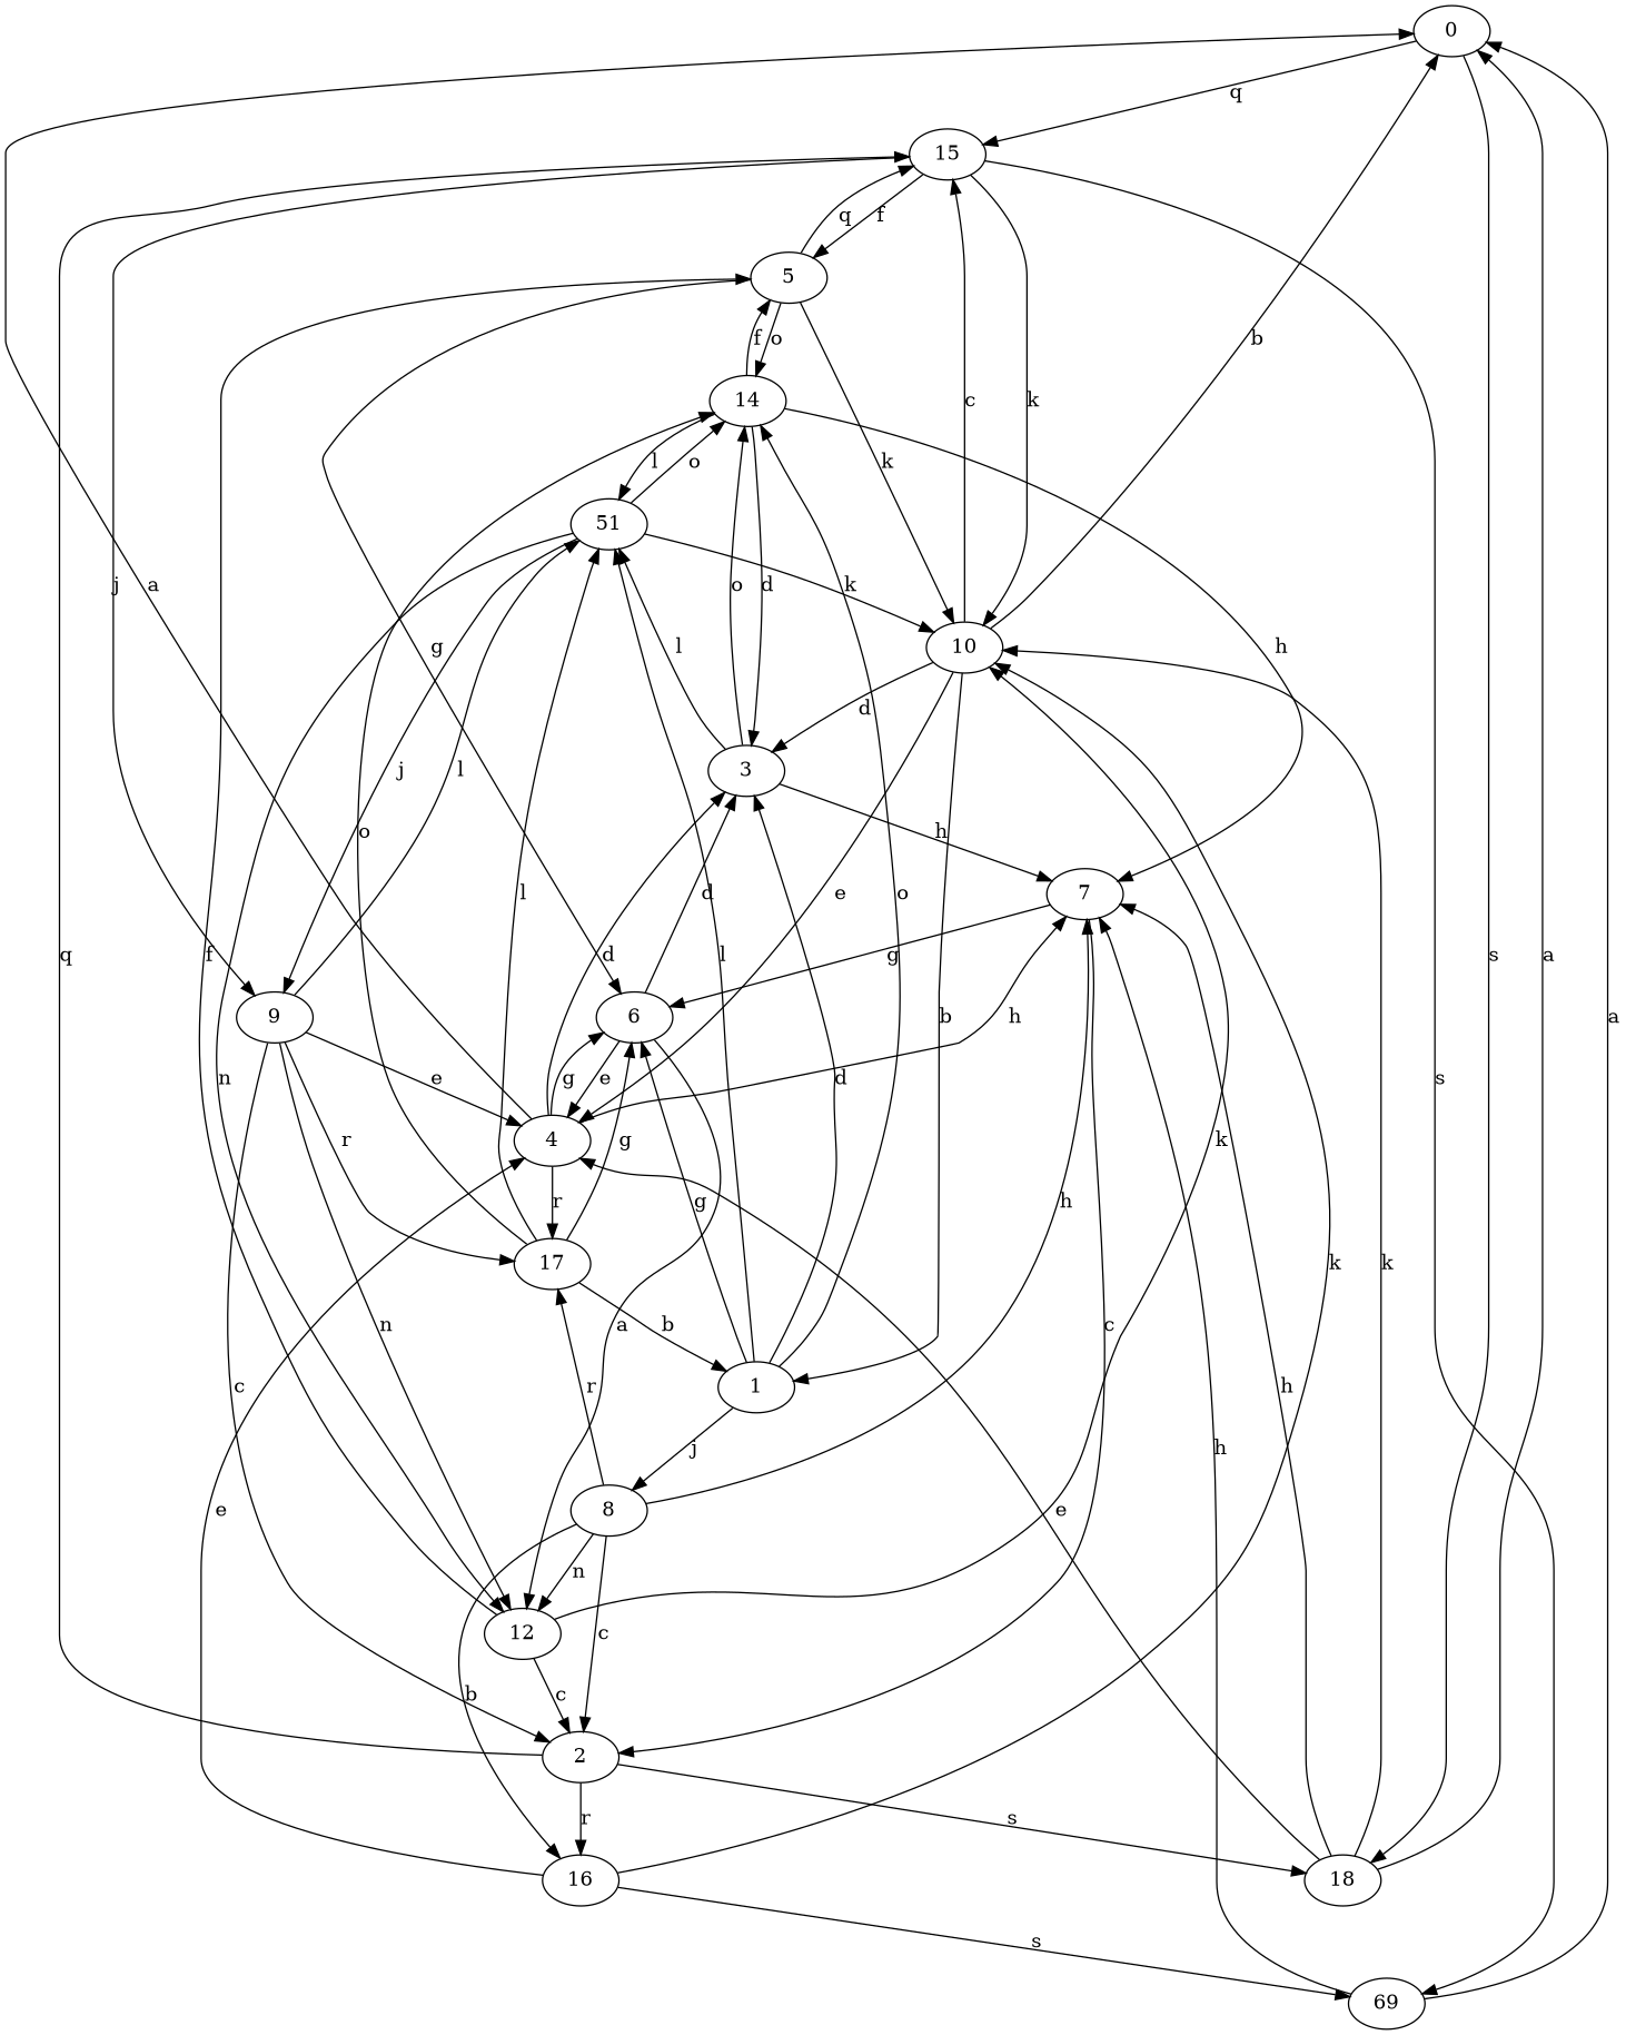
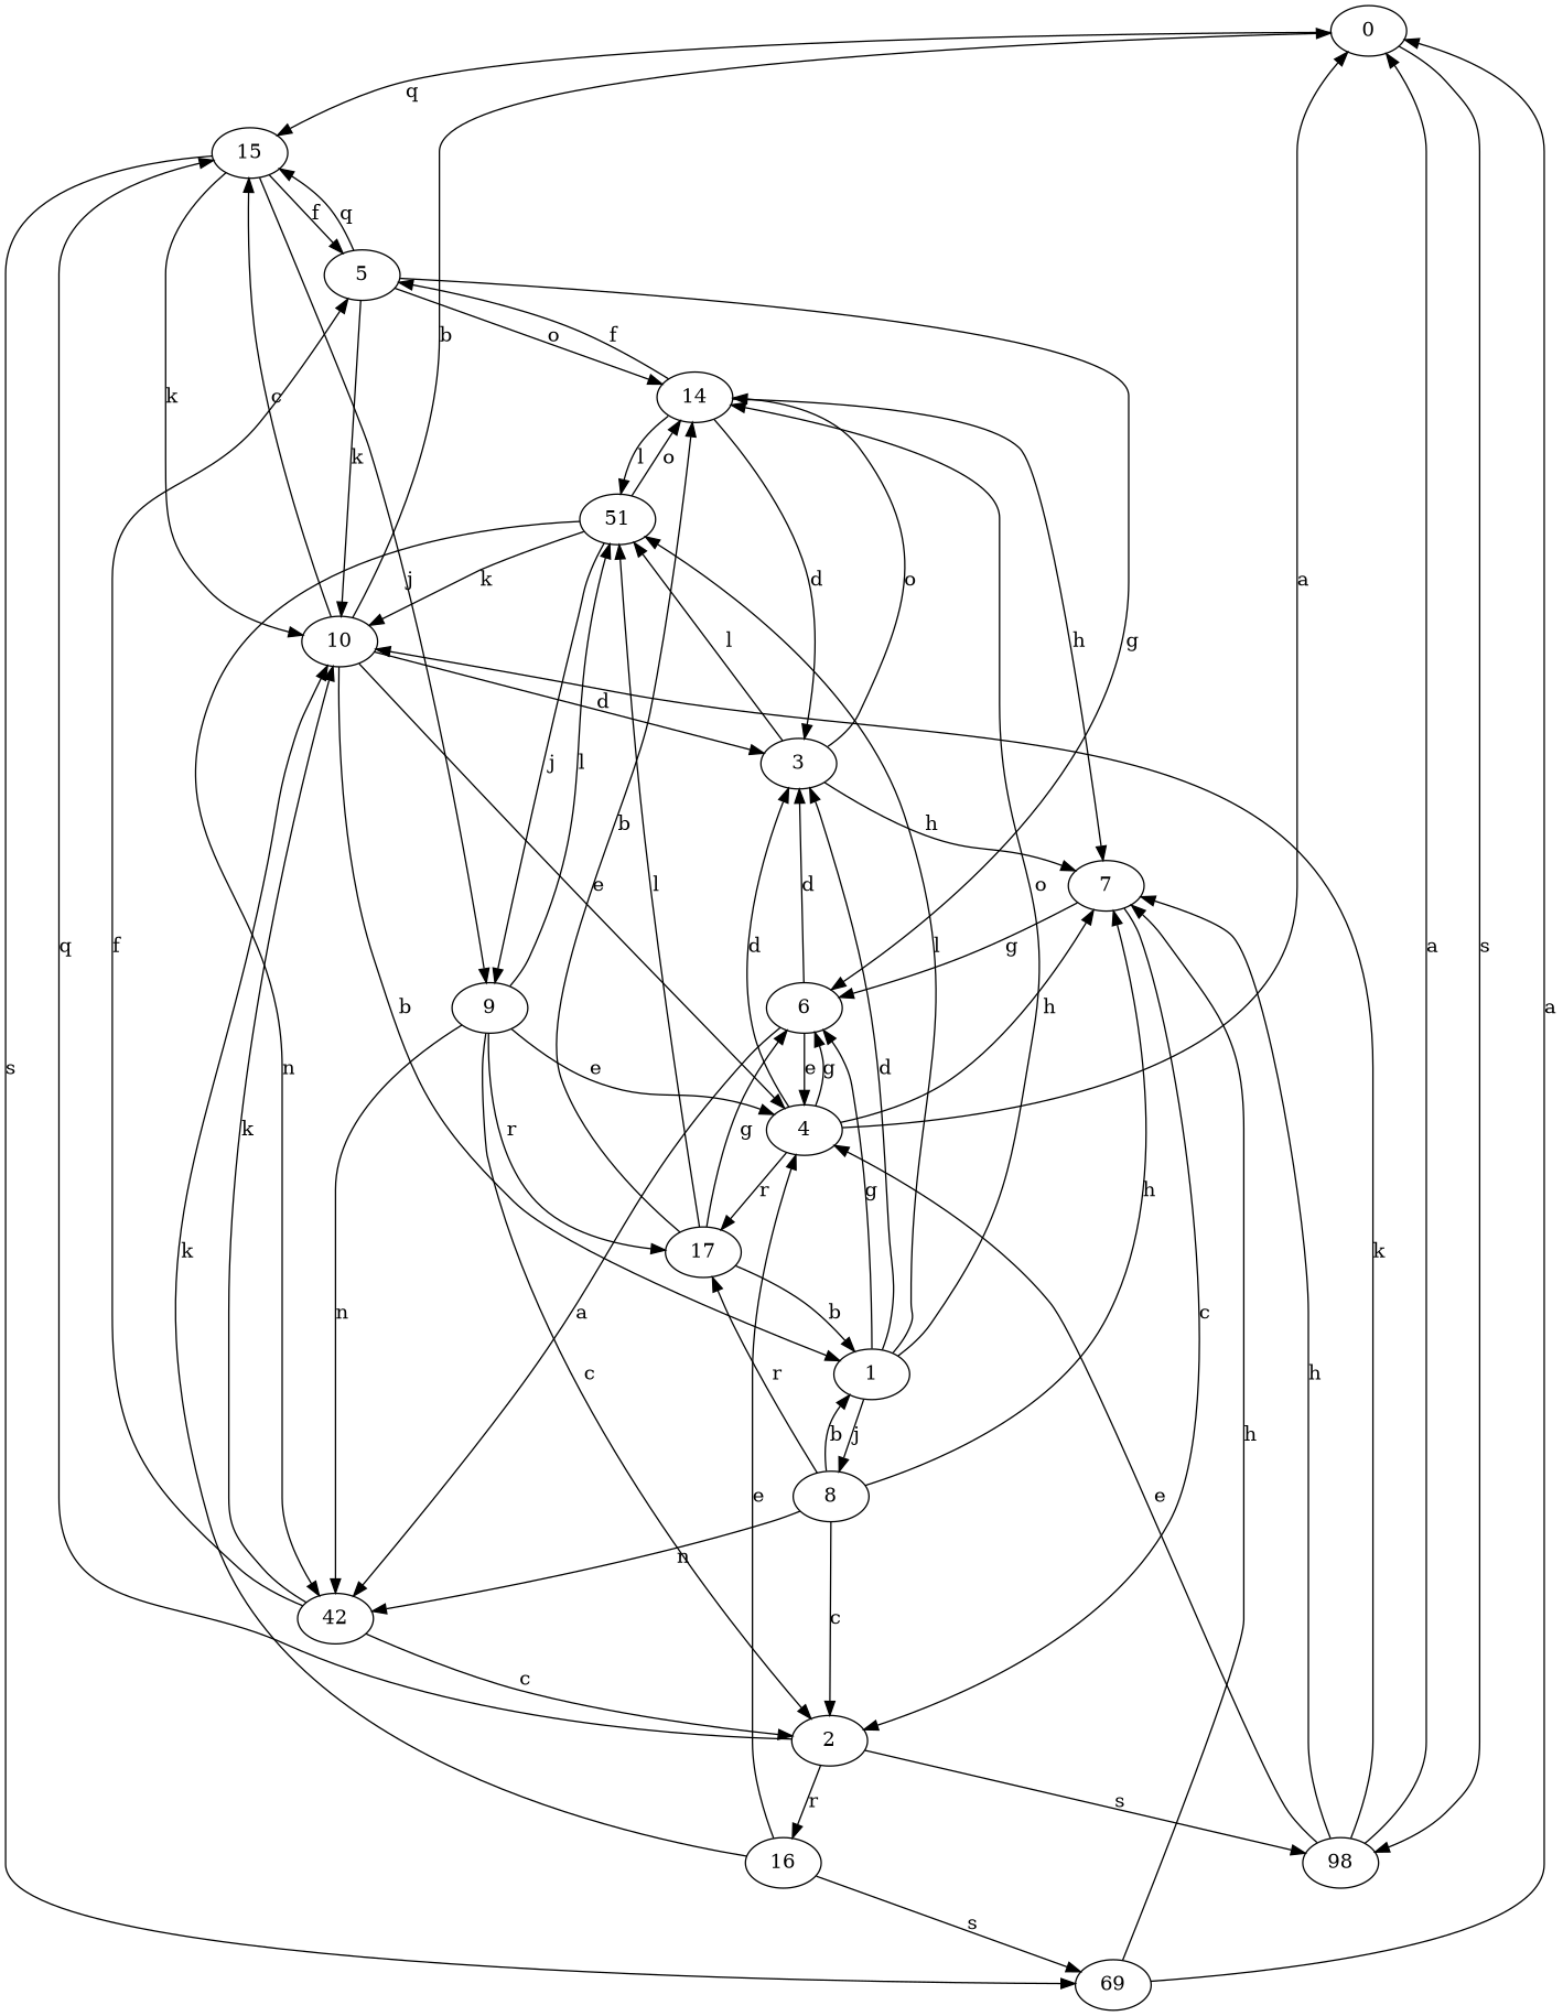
  strict digraph {
    0
    15
-   18
+   18 [label=98]
    5
    10
    9
    n7 [label=69]
    7
    4
    1
    3
    6
    8
    n14 [label=51]
    14
-   12
+   12 [label=42]
    2
    17
    16
    0 -> 15 [label=q]
    0 -> 18 [label=s]
    15 -> 5 [label=f]
    15 -> 10 [label=k]
    15 -> 9 [label=j]
    15 -> n7 [label=s]
    18 -> 0 [label=a]
    18 -> 10 [label=k]
    18 -> 7 [label=h]
    18 -> 4 [label=e]
    5 -> 15 [label=q]
    5 -> 10 [label=k]
    5 -> 6 [label=g]
    5 -> 14 [label=o]
    10 -> 0 [label=b]
    10 -> 15 [label=c]
    10 -> 4 [label=e]
    10 -> 1 [label=b]
    10 -> 3 [label=d]
    9 -> 4 [label=e]
    9 -> n14 [label=l]
    9 -> 12 [label=n]
    9 -> 2 [label=c]
    9 -> 17 [label=r]
    n7 -> 0 [label=a]
    n7 -> 7 [label=h]
    7 -> 6 [label=g]
    7 -> 2 [label=c]
    4 -> 0 [label=a]
    4 -> 7 [label=h]
    4 -> 3 [label=d]
    4 -> 6 [label=g]
    4 -> 17 [label=r]
    1 -> 3 [label=d]
    1 -> 6 [label=g]
    1 -> 8 [label=j]
    1 -> n14 [label=l]
    1 -> 14 [label=o]
    3 -> 7 [label=h]
    3 -> n14 [label=l]
    3 -> 14 [label=o]
    6 -> 4 [label=e]
    6 -> 3 [label=d]
    6 -> 12 [label=a]
    8 -> 7 [label=h]
-   8 -> 16 [label=b]
+   8 -> 1 [label=b]
    8 -> 12 [label=n]
    8 -> 2 [label=c]
    8 -> 17 [label=r]
    n14 -> 10 [label=k]
    n14 -> 9 [label=j]
    n14 -> 14 [label=o]
    n14 -> 12 [label=n]
    14 -> 5 [label=f]
    14 -> 7 [label=h]
    14 -> 3 [label=d]
    14 -> n14 [label=l]
    12 -> 5 [label=f]
    12 -> 10 [label=k]
    12 -> 2 [label=c]
    2 -> 15 [label=q]
    2 -> 18 [label=s]
    2 -> 16 [label=r]
    17 -> 1 [label=b]
    17 -> 6 [label=g]
    17 -> n14 [label=l]
-   17 -> 14 [label=o]
+   17 -> 14 [label=b]
    16 -> 10 [label=k]
    16 -> n7 [label=s]
    16 -> 4 [label=e]
  }
